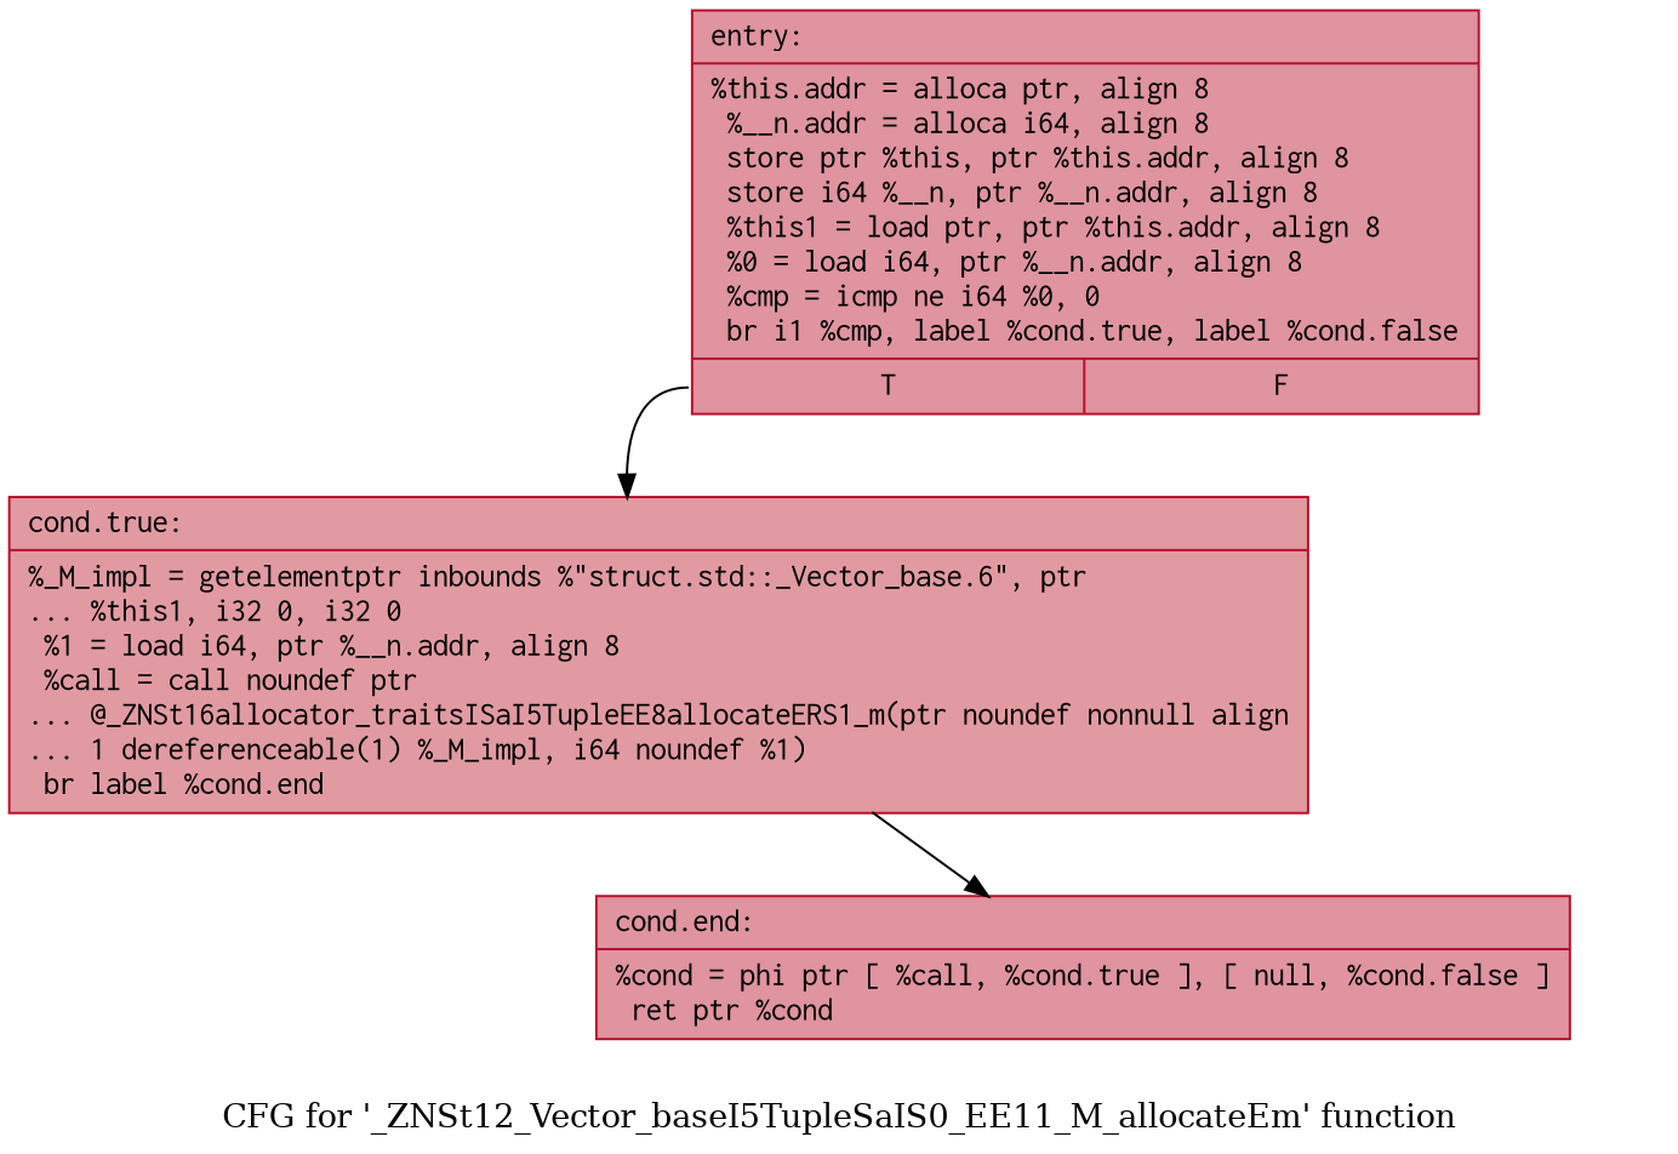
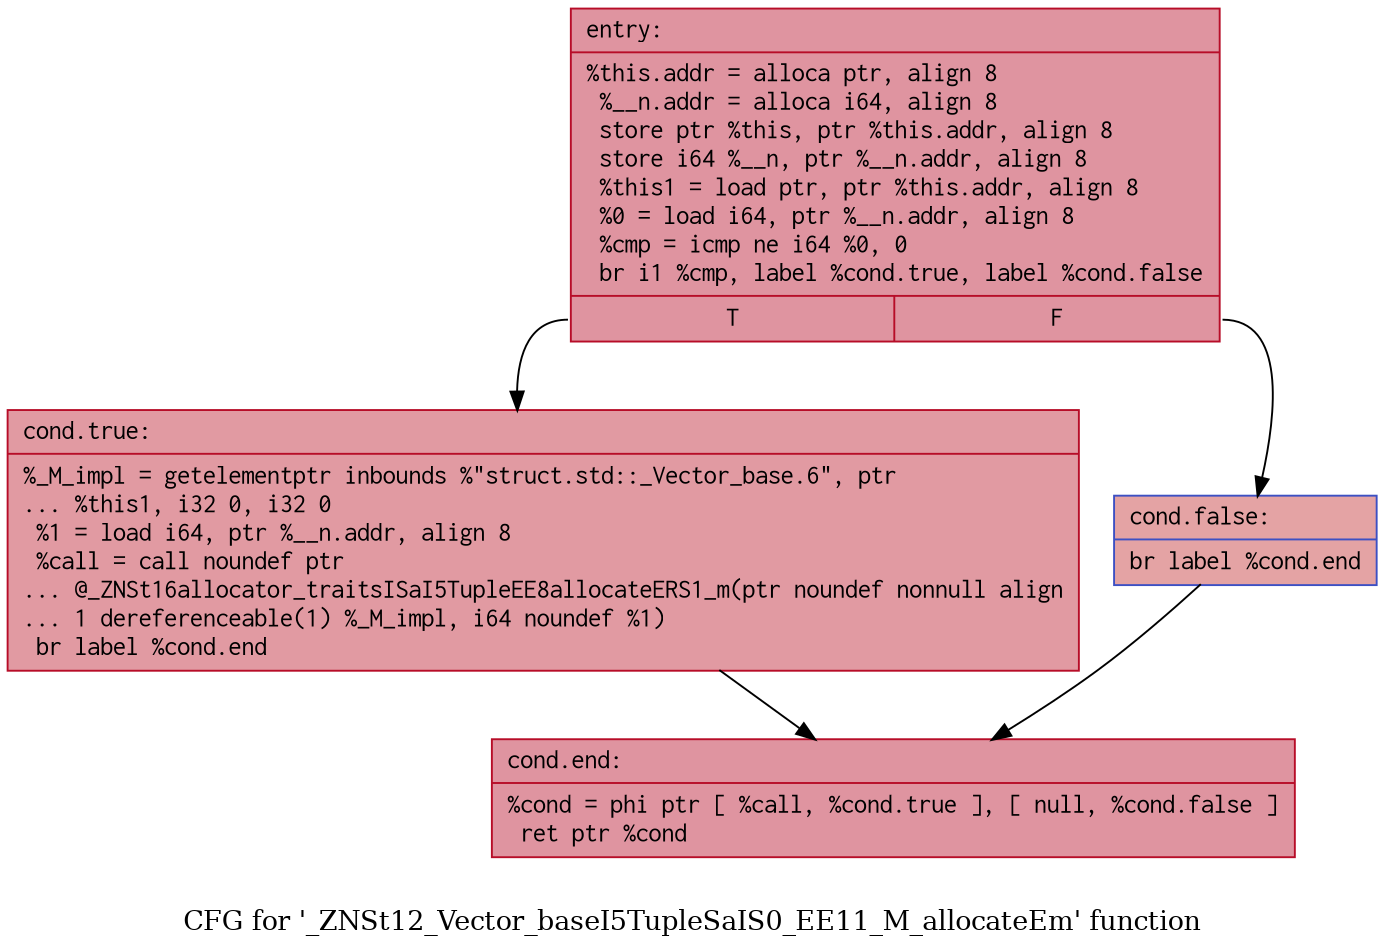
  digraph {
    label="CFG for '_ZNSt12_Vector_baseI5TupleSaIS0_EE11_M_allocateEm' function"
    node [color="#b70d28ff" fillcolor="#b70d2870" fontname=Courier shape=record style=filled]
    n1 [label="{entry:\l|  %this.addr = alloca ptr, align 8\l  %__n.addr = alloca i64, align 8\l  store ptr %this, ptr %this.addr, align 8\l  store i64 %__n, ptr %__n.addr, align 8\l  %this1 = load ptr, ptr %this.addr, align 8\l  %0 = load i64, ptr %__n.addr, align 8\l  %cmp = icmp ne i64 %0, 0\l  br i1 %cmp, label %cond.true, label %cond.false\l|{<s0>T|<s1>F}}"]
    n2 [fillcolor="#bb1b2c70" label="{cond.true:\l|  %_M_impl = getelementptr inbounds %\"struct.std::_Vector_base.6\", ptr\l... %this1, i32 0, i32 0\l  %1 = load i64, ptr %__n.addr, align 8\l  %call = call noundef ptr\l... @_ZNSt16allocator_traitsISaI5TupleEE8allocateERS1_m(ptr noundef nonnull align\l... 1 dereferenceable(1) %_M_impl, i64 noundef %1)\l  br label %cond.end\l}"]
+   n3 [color="#3d50c3ff" fillcolor="#c32e3170" label="{cond.false:\l|  br label %cond.end\l}"]
    n4 [label="{cond.end:\l|  %cond = phi ptr [ %call, %cond.true ], [ null, %cond.false ]\l  ret ptr %cond\l}"]
    n1 -> n2 [tailport=s0]
+   n1 -> n3 [tailport=s1]
    n2 -> n4
+   n3 -> n4
  }
